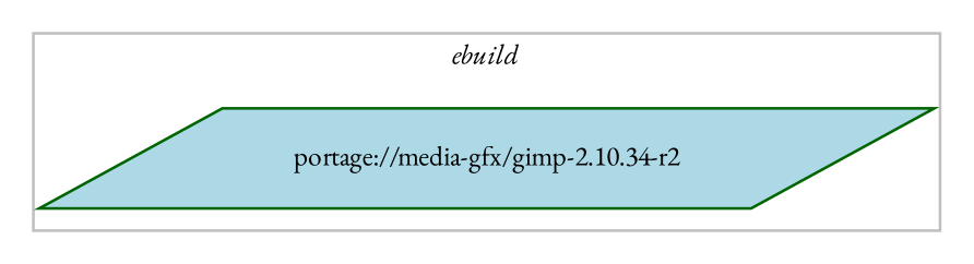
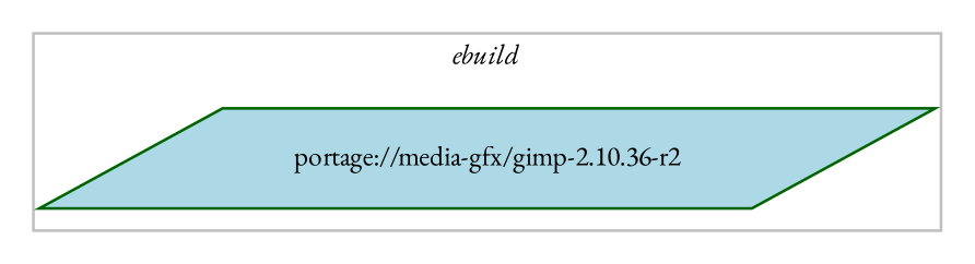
  digraph {
    compound=true
    concentrate=true
    fontname="EB Garamond"
    fontsize=10
    newrank=true
    rankdir=LR
    ranksep=1.5
-   n1 [color=darkgreen fontname="EB Garamond" fontsize=10 label="portage://media-gfx/gimp-2.10.34-r2" width=4 style=filled fillcolor=lightblue shape=parallelogram]
+   n1 [color=darkgreen fontname="EB Garamond" fontsize=10 label="portage://media-gfx/gimp-2.10.36-r2" width=4 style=filled fillcolor=lightblue shape=parallelogram]
    subgraph cluster_1 {
      color=gray
      label=<<i>ebuild</i>>
      n1
    }
    subgraph cluster_2 {
      color=gray
      label=<<i>dependencies</i>>
      subgraph cluster_3 {
        color=gray
        fillcolor="#eeeeee"
        label=<<i>compile</i>>
        style=filled
      }
      subgraph cluster_4 {
        color=gray
        fillcolor="#eeeeee"
        label=<<i>compile and run</i>>
        style=filled
      }
      subgraph cluster_5 {
        color=gray
        fillcolor="#eeeeee"
        label=<<i>run</i>>
        style=filled
      }
    }
    subgraph cluster_6 {
      color=gray
      label=<<i>candidates</i>>
      rank=same
    }
  }
